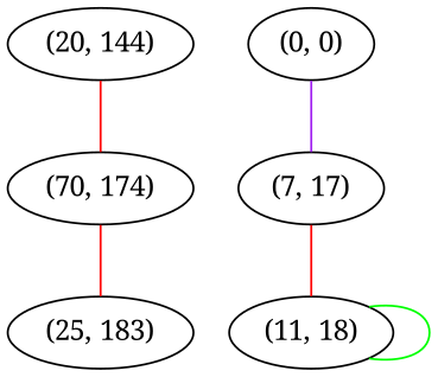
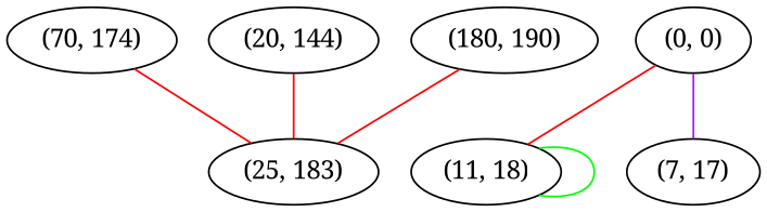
  graph {
    fontname="Noto Serif"
    node [fontname="Noto Serif"]
    edge [color=red fontname="Noto Serif" weight=1]
    n1 [label="(70, 174)"]
    "(25, 183)"
    "(11, 18)"
    "(0, 0)"
    "(7, 17)"
    n6 [label="(20, 144)"]
+   "(180, 190)"
    n1 -- "(25, 183)"
    "(11, 18)" -- "(11, 18)" [color=green weight=2]
    "(0, 0)" -- "(7, 17)" [color=purple weight=4]
-   "(7, 17)" -- "(11, 18)"
-   n6 -- n1
+   "(0, 0)" -- "(11, 18)"
+   n6 -- "(25, 183)"
+   "(180, 190)" -- "(25, 183)"
  }
